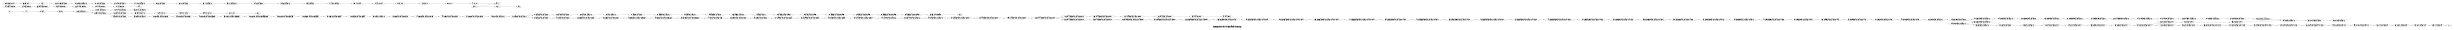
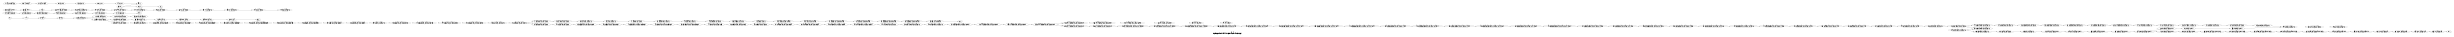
  digraph {
    label="Tree-decomposition of width 7 for register allocator (function _cmp)"
    rankdir=LR
    n1 [label="0 | : "]
    n2 [label="1 | 74 : "]
    n3 [label="2 | 73 74 : "]
    n4 [label="157 | 73 : "]
    n5 [label="3 | 8 73 : 2 3 4 5 6 7 8 "]
    n6 [label="4 | 8 72 73 : 2 3 4 5 6 7 8 "]
    n7 [label="6 | 8 69 71 73 : 2 3 4 5 6 7 8 "]
    n8 [label="5 | 8 71 72 73 : 2 3 4 5 6 7 8 "]
    n9 [label="156 | 8 71 73 : 2 3 4 5 6 7 8 "]
    n10 [label="76 | 8 69 71 73 : 2 3 4 5 6 7 8 "]
    n11 [label="85 | 8 69 71 73 : 2 3 4 5 6 7 8 "]
    n12 [label="158 | 69 71 73 : 3 4 7 8 "]
    n13 [label="155 | 8 69 73 : 2 3 4 5 6 7 8 "]
    n14 [label="7 | 69 70 71 : 3 4 7 8 "]
    n15 [label="159 | 70 71 : 3 4 7 8 "]
    n16 [label="160 | 71 : 3 4 "]
    n17 [label="8 | 8 68 69 73 : 2 3 4 5 6 7 8 36 37 "]
    n18 [label="154 | 8 68 73 : 2 3 4 5 6 7 8 36 37 "]
    n19 [label="9 | 8 67 68 73 : 2 3 4 5 6 7 8 35 36 37 "]
    n20 [label="153 | 8 67 73 : 2 3 4 5 6 7 8 35 36 37 "]
    n21 [label="10 | 8 66 67 73 : 2 3 4 5 6 7 8 33 34 35 36 37 "]
    n22 [label="152 | 8 66 73 : 2 3 4 5 6 7 8 33 34 35 "]
    n23 [label="11 | 8 65 66 73 : 2 3 4 5 6 7 8 33 34 35 "]
    n24 [label="151 | 8 65 73 : 2 3 4 5 6 7 8 33 34 "]
    n25 [label="12 | 8 64 65 73 : 2 3 4 5 6 7 8 33 34 "]
    n26 [label="150 | 8 64 73 : 2 3 4 5 6 7 8 "]
    n27 [label="13 | 8 63 64 73 : 2 3 4 5 6 7 8 31 32 "]
    n28 [label="14 | 8 62 63 64 73 : 2 3 4 5 6 7 8 31 32 "]
    n29 [label="149 | 8 62 64 73 : 2 3 4 5 6 7 8 31 32 "]
    n30 [label="15 | 8 61 62 64 73 : 2 3 4 5 6 7 8 31 32 "]
    n31 [label="148 | 8 61 64 73 : 2 3 4 5 6 7 8 "]
    n32 [label="16 | 8 54 61 64 73 : 2 3 4 5 6 7 8 "]
    n33 [label="77 | 8 54 61 64 73 : 2 3 4 5 6 7 8 "]
    n34 [label="84 | 8 54 61 64 73 : 2 3 4 5 6 7 8 "]
    n35 [label="161 | 54 61 64 73 : 3 4 5 6 7 8 "]
    n36 [label="147 | 8 54 64 73 : 2 3 4 5 6 7 8 "]
    n37 [label="17 | 54 60 61 : 3 4 5 6 7 8 "]
    n38 [label="18 | 54 59 60 61 : 3 4 5 6 7 8 "]
    n39 [label="92 | 54 59 61 : 3 4 5 6 7 8 "]
    n40 [label="19 | 54 58 59 61 : 3 4 5 6 7 8 "]
    n41 [label="163 | 54 58 61 : 3 4 5 6 7 8 "]
    n42 [label="91 | 54 58 : 3 4 5 6 7 8 "]
    n43 [label="20 | 54 57 58 : 3 4 5 6 7 8 29 30 "]
    n44 [label="90 | 54 57 : 3 4 5 6 7 8 29 30 "]
    n45 [label="21 | 54 56 57 : 3 4 5 6 7 8 28 29 30 "]
    n46 [label="89 | 54 56 : 3 4 5 6 7 8 28 29 30 "]
    n47 [label="22 | 54 55 56 : 3 4 5 6 7 8 28 29 30 "]
    n48 [label="164 | 55 56 : 3 4 5 6 7 8 28 29 30 "]
    n49 [label="165 | 56 : 3 4 7 8 28 29 30 "]
    n50 [label="23 | 8 53 54 64 73 : 2 3 4 5 6 7 8 26 27 "]
    n51 [label="146 | 8 53 64 73 : 2 3 4 5 6 7 8 26 27 "]
    n52 [label="24 | 8 52 53 64 73 : 2 3 4 5 6 7 8 25 26 27 "]
    n53 [label="145 | 8 52 64 73 : 2 3 4 5 6 7 8 25 26 27 "]
    n54 [label="25 | 8 51 52 64 73 : 2 3 4 5 6 7 8 25 26 27 "]
    n55 [label="144 | 8 51 64 73 : 2 3 4 5 6 7 8 25 "]
    n56 [label="26 | 8 50 51 64 73 : 2 3 4 5 6 7 8 25 "]
    n57 [label="143 | 8 50 64 73 : 2 3 4 5 6 7 8 "]
    n58 [label="27 | 8 49 50 64 73 : 2 3 4 5 6 7 8 23 24 "]
    n59 [label="28 | 8 48 49 50 64 73 : 2 3 4 5 6 7 8 23 24 "]
    n60 [label="142 | 8 48 50 64 73 : 2 3 4 5 6 7 8 23 24 "]
    n61 [label="29 | 8 47 48 50 64 73 : 2 3 4 5 6 7 8 23 24 "]
    n62 [label="141 | 8 47 50 64 73 : 2 3 4 5 6 7 8 "]
    n63 [label="30 | 8 46 47 50 64 73 : 2 3 4 5 6 7 8 "]
    n64 [label="140 | 8 46 50 64 73 : 2 3 4 5 6 7 8 "]
    n65 [label="31 | 8 45 46 50 64 73 : 2 3 4 5 6 7 8 20 21 "]
    n66 [label="32 | 8 44 45 46 50 64 73 : 2 3 4 5 6 7 8 20 21 "]
    n67 [label="139 | 8 44 46 50 64 73 : 2 3 4 5 6 7 8 20 21 "]
    n68 [label="33 | 8 40 44 46 50 64 73 : 2 3 4 5 6 7 8 20 21 "]
    n69 [label="78 | 8 40 44 46 50 64 73 : 2 3 4 5 6 7 8 20 21 "]
    n70 [label="83 | 8 40 44 46 50 64 73 : 2 3 4 5 6 7 8 20 21 "]
    n71 [label="166 | 40 44 46 50 64 73 : 3 4 5 6 7 8 20 21 "]
    n72 [label="138 | 8 40 46 50 64 73 : 2 3 4 5 6 7 8 20 21 "]
    n73 [label="34 | 40 43 44 : 20 21 22 "]
    n74 [label="96 | 40 43 : 20 21 22 "]
    n75 [label="35 | 40 42 43 : 20 21 22 "]
    n76 [label="95 | 40 42 : 20 21 22 "]
    n77 [label="36 | 40 41 42 : 20 21 22 "]
    n78 [label="170 | 41 42 : 20 21 22 "]
    n79 [label="171 | 42 : 20 21 22 "]
    n80 [label="37 | 8 39 40 46 50 64 73 : 2 3 4 5 6 7 8 14 15 20 21 "]
    n81 [label="137 | 8 39 46 50 64 73 : 2 3 4 5 6 7 8 14 15 20 21 "]
    n82 [label="38 | 8 38 39 46 50 64 73 : 2 3 4 5 6 7 8 14 15 20 21 "]
    n83 [label="136 | 8 38 46 50 64 73 : 2 3 4 5 6 7 8 14 15 "]
    n84 [label="39 | 8 37 38 46 50 64 73 : 2 3 4 5 6 7 8 14 15 18 19 "]
    n85 [label="40 | 8 36 37 38 46 50 64 73 : 2 3 4 5 6 7 8 14 15 17 18 19 "]
    n86 [label="135 | 8 36 38 46 50 64 73 : 2 3 4 5 6 7 8 14 15 17 18 19 "]
    n87 [label="41 | 8 35 36 38 46 50 64 73 : 2 3 4 5 6 7 8 14 15 17 18 19 "]
    n88 [label="134 | 8 35 38 46 50 64 73 : 2 3 4 5 6 7 8 14 15 17 "]
    n89 [label="42 | 8 34 35 38 46 50 64 73 : 2 3 4 5 6 7 8 14 15 17 "]
    n90 [label="133 | 8 34 38 46 50 64 73 : 2 3 4 5 6 7 8 14 15 17 "]
    n91 [label="43 | 8 33 34 38 46 50 64 73 : 2 3 4 5 6 7 8 14 15 16 17 "]
    n92 [label="132 | 8 33 38 46 50 64 73 : 2 3 4 5 6 7 8 14 15 16 17 "]
    n93 [label="44 | 8 32 33 38 46 50 64 73 : 2 3 4 5 6 7 8 14 15 16 17 "]
    n94 [label="172 | 8 32 38 46 50 64 73 : 2 3 4 5 6 7 8 14 15 16 "]
    n95 [label="131 | 8 32 38 50 64 73 : 2 3 4 5 6 7 8 14 15 16 "]
    n96 [label="45 | 8 31 32 38 50 64 73 : 2 3 4 5 6 7 8 14 15 16 "]
    n97 [label="130 | 8 31 38 50 64 73 : 2 3 4 5 6 7 8 14 15 16 "]
    n98 [label="46 | 8 30 31 38 50 64 73 : 2 3 4 5 6 7 8 14 15 16 "]
    n99 [label="129 | 8 30 38 50 64 73 : 2 3 4 5 6 7 8 14 15 16 "]
    n100 [label="47 | 8 29 30 38 50 64 73 : 2 3 4 5 6 7 8 14 15 16 "]
    n101 [label="173 | 8 29 38 50 64 73 : 2 3 4 5 6 7 8 14 15 "]
    n102 [label="128 | 8 29 50 64 73 : 2 3 4 5 6 7 8 14 15 "]
    n103 [label="48 | 8 28 29 50 64 73 : 2 3 4 5 6 7 8 14 15 "]
    n104 [label="127 | 8 28 50 64 73 : 2 3 4 5 6 7 8 14 15 "]
    n105 [label="49 | 8 27 28 50 64 73 : 2 3 4 5 6 7 8 14 15 "]
    n106 [label="126 | 8 27 50 64 73 : 2 3 4 5 6 7 8 "]
    n107 [label="50 | 8 26 27 50 64 73 : 2 3 4 5 6 7 8 "]
    n108 [label="79 | 8 26 27 50 64 73 : 2 3 4 5 6 7 8 "]
    n109 [label="82 | 8 26 27 50 64 73 : 2 3 4 5 6 7 8 "]
    n110 [label="114 | 8 26 27 50 64 : 2 3 4 5 6 7 8 "]
    n111 [label="51 | 8 25 26 27 50 64 : 2 3 4 5 6 7 8 "]
    n112 [label="113 | 8 25 27 50 64 : 2 3 4 5 6 7 8 "]
    n113 [label="61 | 8 15 25 27 50 64 : 2 3 4 5 6 7 8 "]
    n114 [label="52 | 8 24 73 : 2 3 4 5 6 7 8 10 11 "]
    n115 [label="124 | 8 24 : 2 3 4 5 6 7 8 10 11 "]
    n116 [label="53 | 8 23 24 : 2 3 4 5 6 7 8 10 11 "]
    n117 [label="123 | 8 23 : 2 3 4 5 6 7 8 10 11 "]
    n118 [label="54 | 8 21 23 : 2 3 4 5 6 7 8 10 11 "]
    n119 [label="80 | 8 21 23 : 2 3 4 5 6 7 8 10 11 "]
    n120 [label="81 | 8 21 23 : 2 3 4 5 6 7 8 10 11 "]
    n121 [label="116 | 21 23 : 7 8 10 11 "]
    n122 [label="122 | 8 21 : 2 3 4 5 6 7 8 10 11 "]
    n123 [label="55 | 21 22 23 : 7 8 10 11 "]
    n124 [label="109 | 8 12 25 : 2 3 4 5 6 7 8 "]
    n125 [label="182 | 22 23 : 7 8 10 11 "]
    n126 [label="183 | 23 : 10 11 "]
    n127 [label="56 | 8 20 21 : 2 3 4 5 6 7 8 10 11 12 13 "]
    n128 [label="121 | 8 20 : 2 3 4 5 6 7 8 10 11 12 13 "]
    n129 [label="57 | 8 19 20 : 2 3 4 5 6 7 8 9 10 11 12 13 "]
    n130 [label="120 | 8 19 : 2 3 4 5 6 7 8 9 10 11 12 13 "]
    n131 [label="58 | 8 18 19 : 2 3 4 5 6 7 8 9 10 11 12 13 "]
    n132 [label="119 | 8 18 : 2 3 4 5 6 7 8 9 10 11 "]
    n133 [label="59 | 8 17 18 : 2 3 4 5 6 7 8 9 10 11 "]
    n134 [label="118 | 8 17 : 2 3 4 5 6 7 8 9 "]
    n135 [label="60 | 8 16 17 : 2 3 4 5 6 7 8 9 "]
    n136 [label="184 | 16 17 : 3 4 5 6 7 8 9 "]
    n137 [label="185 | 17 : 3 4 5 6 7 8 9 "]
    n138 [label="112 | 8 15 25 27 50 : 2 3 4 5 6 7 8 "]
    n139 [label="62 | 8 14 15 25 27 50 : 2 3 4 5 6 7 8 "]
    n140 [label="174 | 8 14 25 27 50 : 2 3 4 5 6 7 8 "]
    n141 [label="111 | 8 14 25 27 : 2 3 4 5 6 7 8 "]
    n142 [label="63 | 8 13 14 25 27 : 2 3 4 5 6 7 8 "]
    n143 [label="110 | 8 13 25 27 : 2 3 4 5 6 7 8 "]
    n144 [label="64 | 8 12 13 25 27 : 2 3 4 5 6 7 8 "]
    n145 [label="175 | 8 12 25 27 : 2 3 4 5 6 7 8 "]
    n146 [label="65 | 8 11 12 25 : 2 3 4 5 6 7 8 "]
    n147 [label="108 | 8 11 25 : 2 3 4 5 6 7 8 "]
    n148 [label="66 | 8 10 11 25 : 2 3 4 5 6 7 8 "]
    n149 [label="176 | 8 10 25 : 2 3 4 5 6 7 8 "]
    n150 [label="107 | 8 10 : 2 3 4 5 6 7 8 "]
    n151 [label="67 | 8 9 10 : 2 3 4 5 6 7 8 "]
    n152 [label="177 | 8 10 : 2 3 4 5 6 7 8 "]
    n153 [label="106 | 8 : 2 3 4 5 6 7 8 "]
    n154 [label="68 | 7 8 : 2 3 4 5 6 7 8 "]
    n155 [label="105 | 7 : 2 3 4 5 6 7 8 "]
    n156 [label="69 | 6 7 : 2 3 4 5 6 7 8 "]
    n157 [label="104 | 6 : 2 3 4 5 6 7 8 "]
    n158 [label="70 | 5 6 : 2 3 4 5 6 7 8 "]
-   n159 [label="103 | 5 : 2 3 4 5 6 "]
    n160 [label="71 | 4 5 : 0 1 2 3 4 5 6 "]
    n161 [label="102 | 4 : 0 1 2 3 4 "]
    n162 [label="72 | 3 4 : 0 1 2 3 4 "]
    n163 [label="101 | 3 : 0 1 2 "]
    n164 [label="73 | 2 3 : 0 1 2 "]
    n165 [label="100 | 2 : 0 1 "]
    n166 [label="74 | 1 2 : 0 1 "]
    n167 [label="99 | 1 : "]
    n168 [label="75 | 0 1 : "]
    n169 [label="178 | 1 : "]
    n170 [label="98 | : "]
    n171 [label="87 | 69 71 : 3 4 7 8 "]
    n172 [label="162 | 54 61 73 : 3 4 5 6 7 8 "]
    n173 [label="167 | 40 44 50 64 73 : 3 4 5 6 7 8 20 21 "]
    n174 [label="179 | 8 27 50 64 73 : 2 3 4 5 6 7 8 "]
    n175 [label="180 | 8 50 64 73 : 2 3 4 5 6 7 8 "]
    n176 [label="86 | : "]
    n177 [label="88 | : "]
    n178 [label="93 | 54 61 : 3 4 5 6 7 8 "]
    n179 [label="94 | : "]
    n180 [label="97 | 40 44 : 20 21 "]
    n181 [label="115 | : "]
    n182 [label="117 | : "]
    n183 [label="125 | 8 73 : 2 3 4 5 6 7 8 "]
    n184 [label="168 | 40 44 64 73 : 3 4 7 8 20 21 "]
    n185 [label="169 | 40 44 73 : 20 21 "]
    n186 [label="181 | 8 64 73 : 2 3 4 5 6 7 8 "]
    n1 -> n2
    n2 -> n3
    n3 -> n4
    n4 -> n5
    n5 -> n6
    n5 -> n7
    n6 -> n8
    n7 -> n10
    n7 -> n11
    n8 -> n9
    n10 -> n12
    n11 -> n13
    n12 -> n171
    n13 -> n17
    n14 -> n15
    n15 -> n16
    n16 -> n176
    n17 -> n18
    n18 -> n19
    n19 -> n20
    n20 -> n21
    n21 -> n22
    n22 -> n23
    n23 -> n24
    n24 -> n25
    n25 -> n26
    n26 -> n27
    n27 -> n28
    n28 -> n29
    n29 -> n30
    n30 -> n31
    n31 -> n32
    n32 -> n33
    n32 -> n34
    n33 -> n35
    n34 -> n36
    n35 -> n172
    n36 -> n50
    n37 -> n38
    n38 -> n39
    n39 -> n40
    n40 -> n41
    n41 -> n42
    n42 -> n43
    n43 -> n44
    n44 -> n45
    n45 -> n46
    n46 -> n47
    n47 -> n48
    n48 -> n49
    n49 -> n177
    n50 -> n51
    n51 -> n52
    n52 -> n53
    n53 -> n54
    n54 -> n55
    n55 -> n56
    n56 -> n57
    n57 -> n58
    n58 -> n59
    n59 -> n60
    n60 -> n61
    n61 -> n62
    n62 -> n63
    n63 -> n64
    n64 -> n65
    n65 -> n66
    n66 -> n67
    n67 -> n68
    n68 -> n69
    n68 -> n70
    n69 -> n71
    n70 -> n72
    n71 -> n173
    n72 -> n80
    n73 -> n74
    n74 -> n75
    n75 -> n76
    n76 -> n77
    n77 -> n78
    n78 -> n79
    n79 -> n179
    n80 -> n81
    n81 -> n82
    n82 -> n83
    n83 -> n84
    n84 -> n85
    n85 -> n86
    n86 -> n87
    n87 -> n88
    n88 -> n89
    n89 -> n90
    n90 -> n91
    n91 -> n92
    n92 -> n93
    n93 -> n94
    n94 -> n95
    n95 -> n96
    n96 -> n97
    n97 -> n98
    n98 -> n99
    n99 -> n100
    n100 -> n101
    n101 -> n102
    n102 -> n103
    n103 -> n104
    n104 -> n105
    n105 -> n106
    n106 -> n107
    n107 -> n108
    n107 -> n109
    n108 -> n110
    n110 -> n111
    n111 -> n112
    n112 -> n113
    n113 -> n138
    n114 -> n115
    n115 -> n116
    n116 -> n117
    n117 -> n118
    n118 -> n119
    n118 -> n120
    n119 -> n121
    n120 -> n122
    n121 -> n123
    n122 -> n127
    n123 -> n124
    n124 -> n146
    n125 -> n126
    n126 -> n181
    n127 -> n128
    n128 -> n129
    n129 -> n130
    n130 -> n131
    n131 -> n132
    n132 -> n133
    n133 -> n134
    n134 -> n135
    n135 -> n136
    n136 -> n137
    n137 -> n182
    n138 -> n139
    n139 -> n140
    n140 -> n141
    n141 -> n142
    n142 -> n143
    n143 -> n144
    n144 -> n145
    n145 -> n124
    n146 -> n147
    n148 -> n149
    n149 -> n150
    n150 -> n151
    n151 -> n152
    n152 -> n153
    n153 -> n154
    n154 -> n155
    n155 -> n156
    n156 -> n157
    n157 -> n158
-   n158 -> n159
-   n159 -> n160
    n160 -> n161
    n161 -> n162
    n162 -> n163
    n163 -> n164
    n164 -> n165
    n165 -> n166
    n166 -> n167
    n168 -> n167
    n168 -> n169
    n169 -> n170
    n171 -> n14
    n172 -> n178
    n173 -> n184
    n174 -> n109
    n174 -> n175
    n175 -> n186
    n178 -> n37
    n181 -> n148
    n183 -> n114
    n184 -> n185
    n185 -> n180
    n186 -> n183
  }
